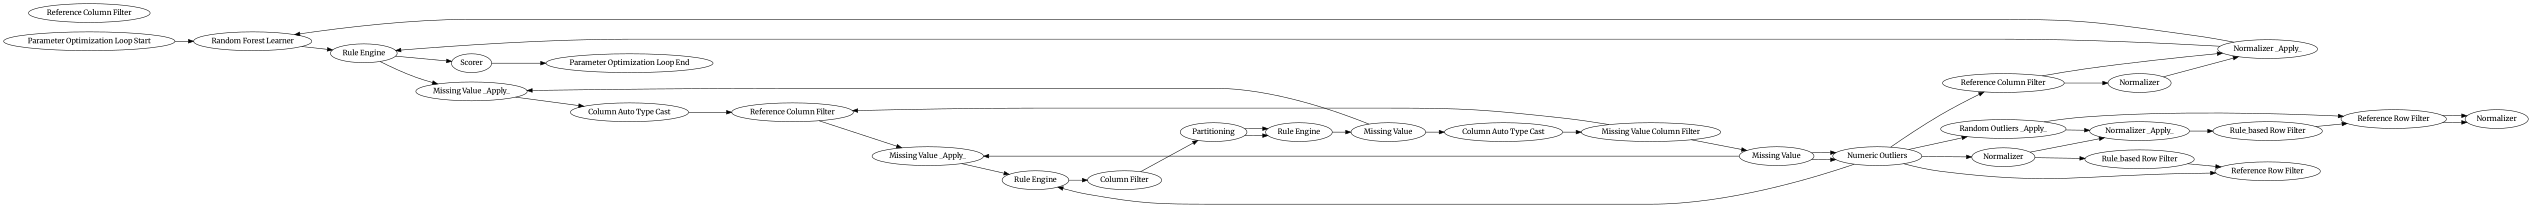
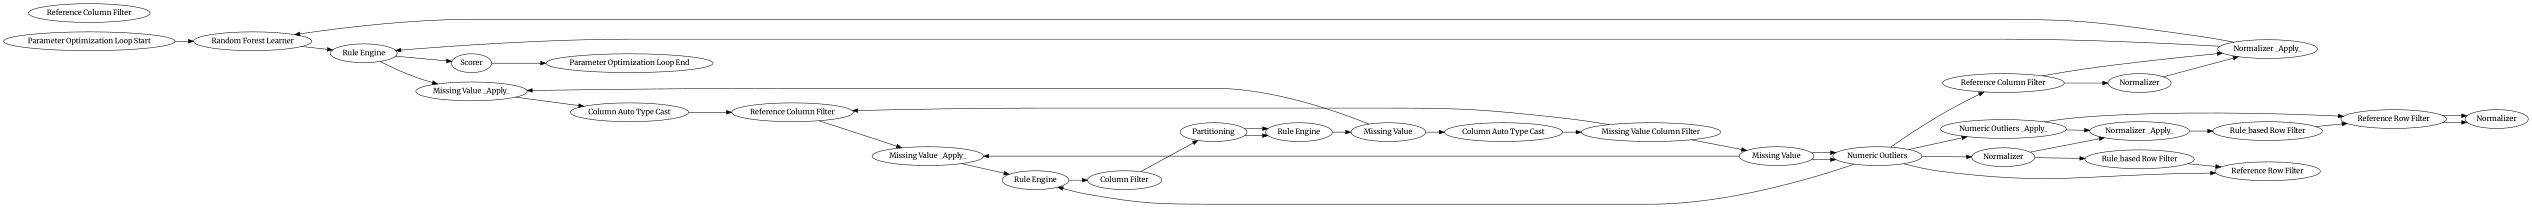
  digraph {
    fontname=Merriweather
    rankdir=LR
    node [fontname=Merriweather]
    edge [fontname=Merriweather]
    n1 [label="Parameter Optimization Loop Start"]
    n2 [label="Random Forest Learner"]
    n3 [label="Rule Engine"]
    n4 [label="Missing Value _Apply_"]
    n5 [label=Scorer]
    n6 [label="Column Auto Type Cast"]
    n7 [label="Parameter Optimization Loop End"]
    n8 [label="Missing Value _Apply_"]
    n9 [label="Rule Engine"]
    n10 [label="Column Filter"]
    n11 [label=Partitioning]
    n12 [label="Rule Engine"]
    n13 [label="Missing Value"]
    n14 [label=Normalizer]
    n15 [label="Normalizer _Apply_"]
    n16 [label="Reference Column Filter"]
    n17 [label="Column Auto Type Cast"]
    n18 [label="Missing Value Column Filter"]
    n19 [label="Missing Value"]
    n20 [label="Numeric Outliers"]
    n21 [label="Reference Column Filter"]
    n22 [label=Normalizer]
-   n23 [label="Random Outliers _Apply_"]
+   n23 [label="Numeric Outliers _Apply_"]
    n24 [label="Reference Row Filter"]
    n25 [label="Rule_based Row Filter"]
    n26 [label="Normalizer _Apply_"]
    n27 [label="Reference Row Filter"]
    n28 [label="Reference Column Filter"]
    n29 [label=Normalizer]
    n30 [label="Rule_based Row Filter"]
    n1 -> n2
    n2 -> n3
    n3 -> n4
    n3 -> n5
    n4 -> n6
    n5 -> n7
    n6 -> n16
    n8 -> n9
    n9 -> n10
    n10 -> n11
    n11 -> n12
    n11 -> n12
    n12 -> n13
    n13 -> n4
    n13 -> n17
    n14 -> n15
    n15 -> n2
    n15 -> n3
    n16 -> n8
    n17 -> n18
    n18 -> n16
    n18 -> n19
    n19 -> n8
    n19 -> n20
    n19 -> n20
    n20 -> n9
    n20 -> n21
    n20 -> n22
    n20 -> n23
    n20 -> n24
    n21 -> n14
    n21 -> n15
    n22 -> n25
    n22 -> n26
    n23 -> n26
    n23 -> n27
    n25 -> n24
    n26 -> n30
    n27 -> n29
    n27 -> n29
    n30 -> n27
  }
